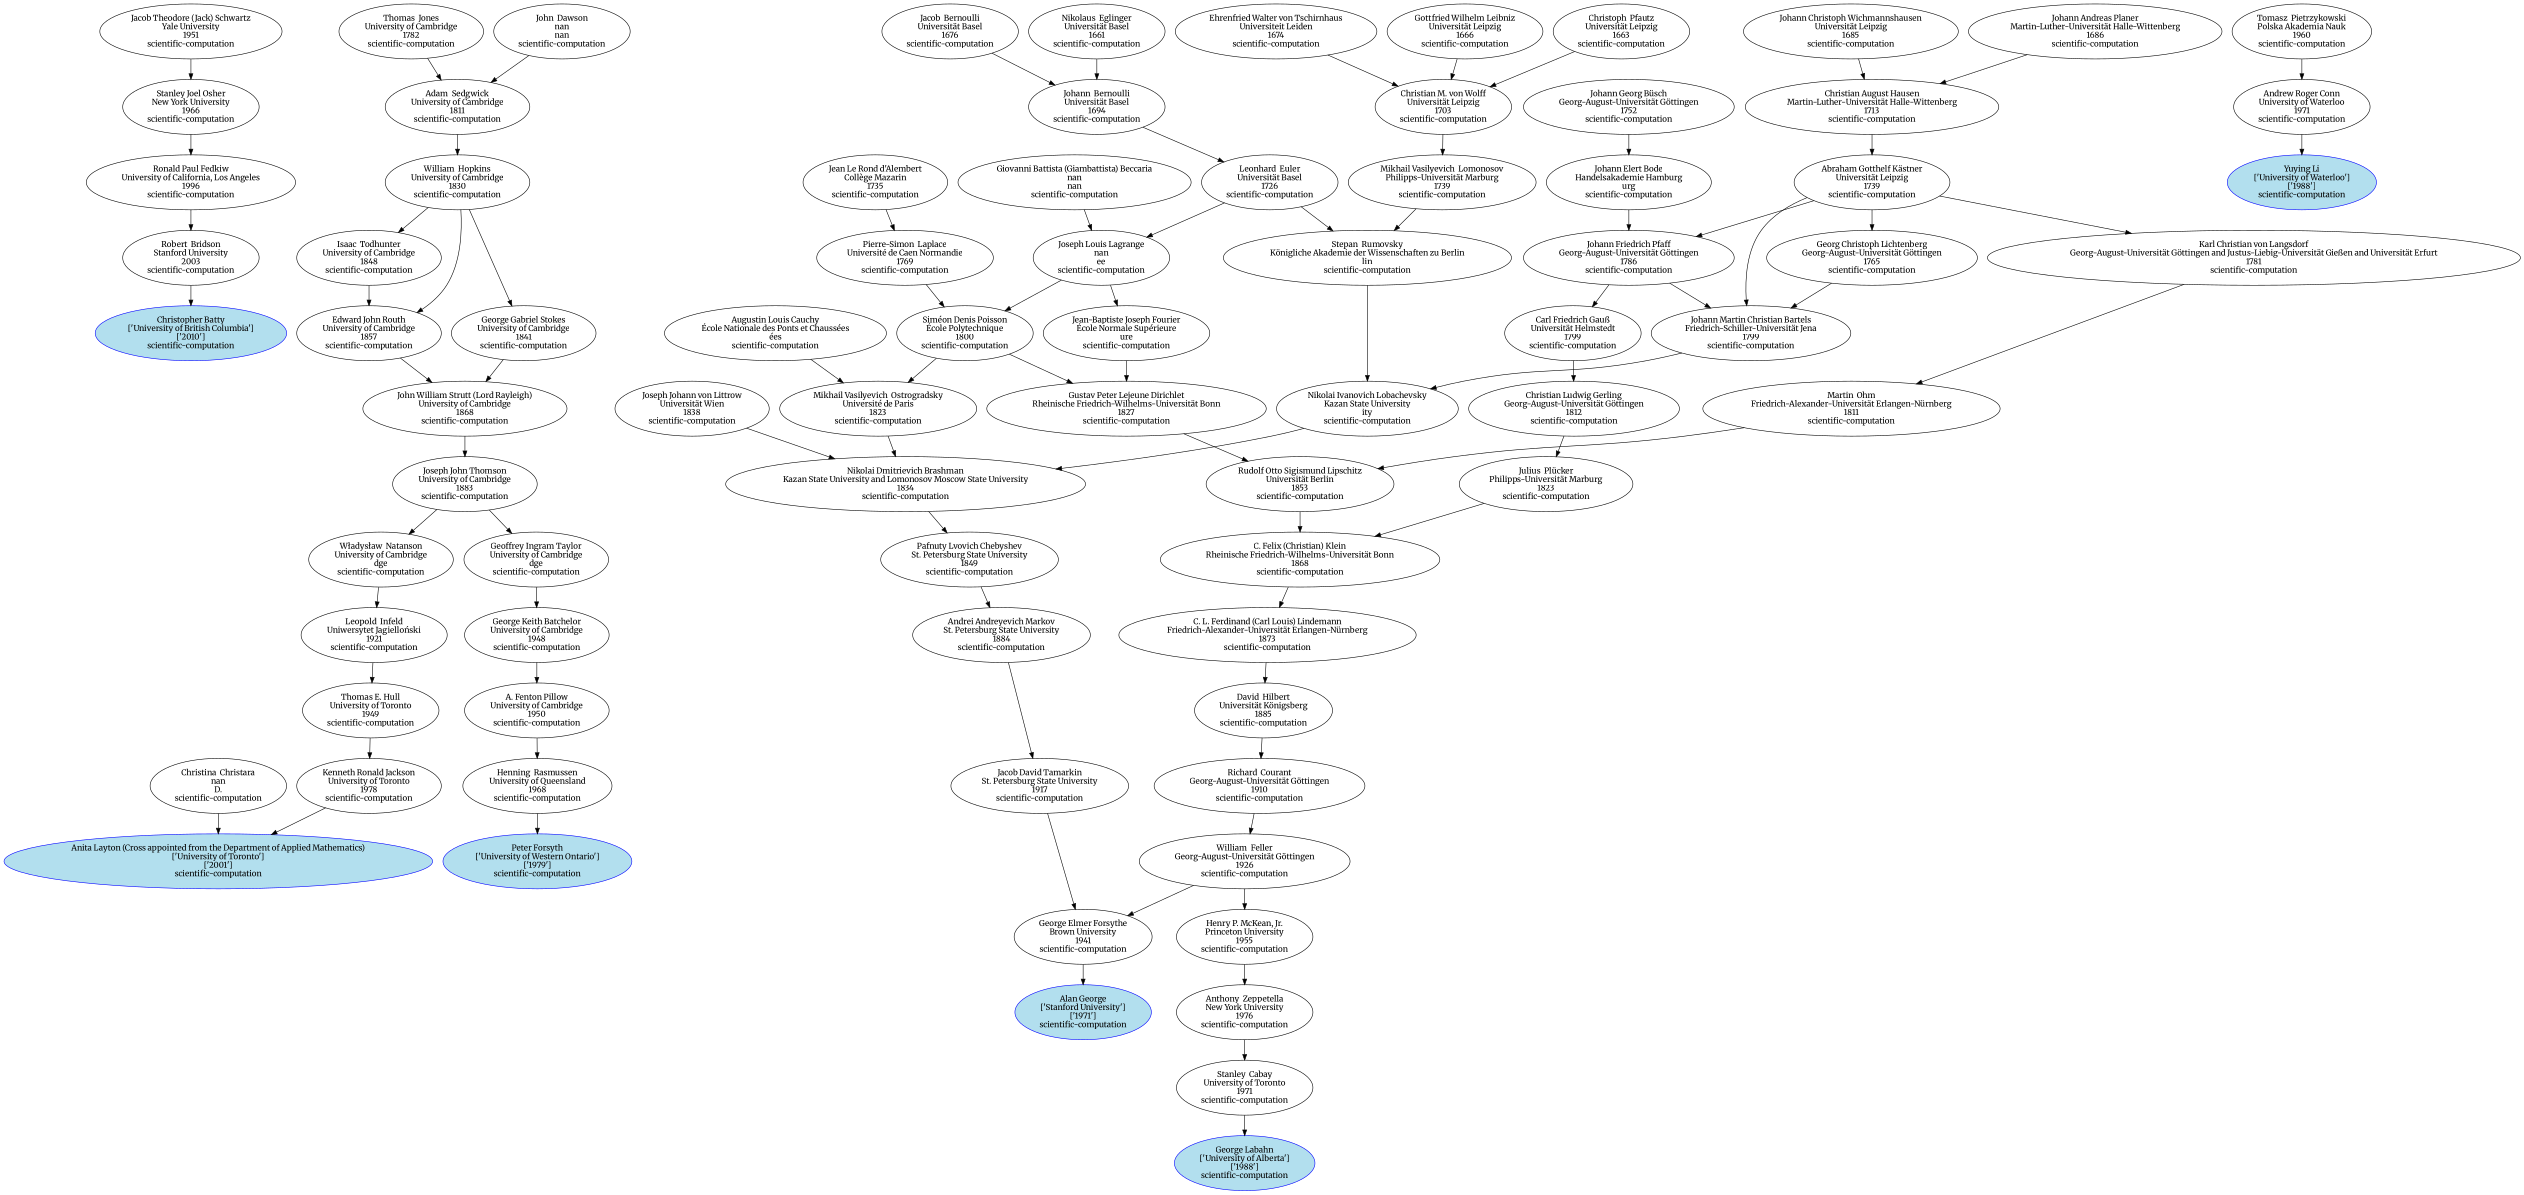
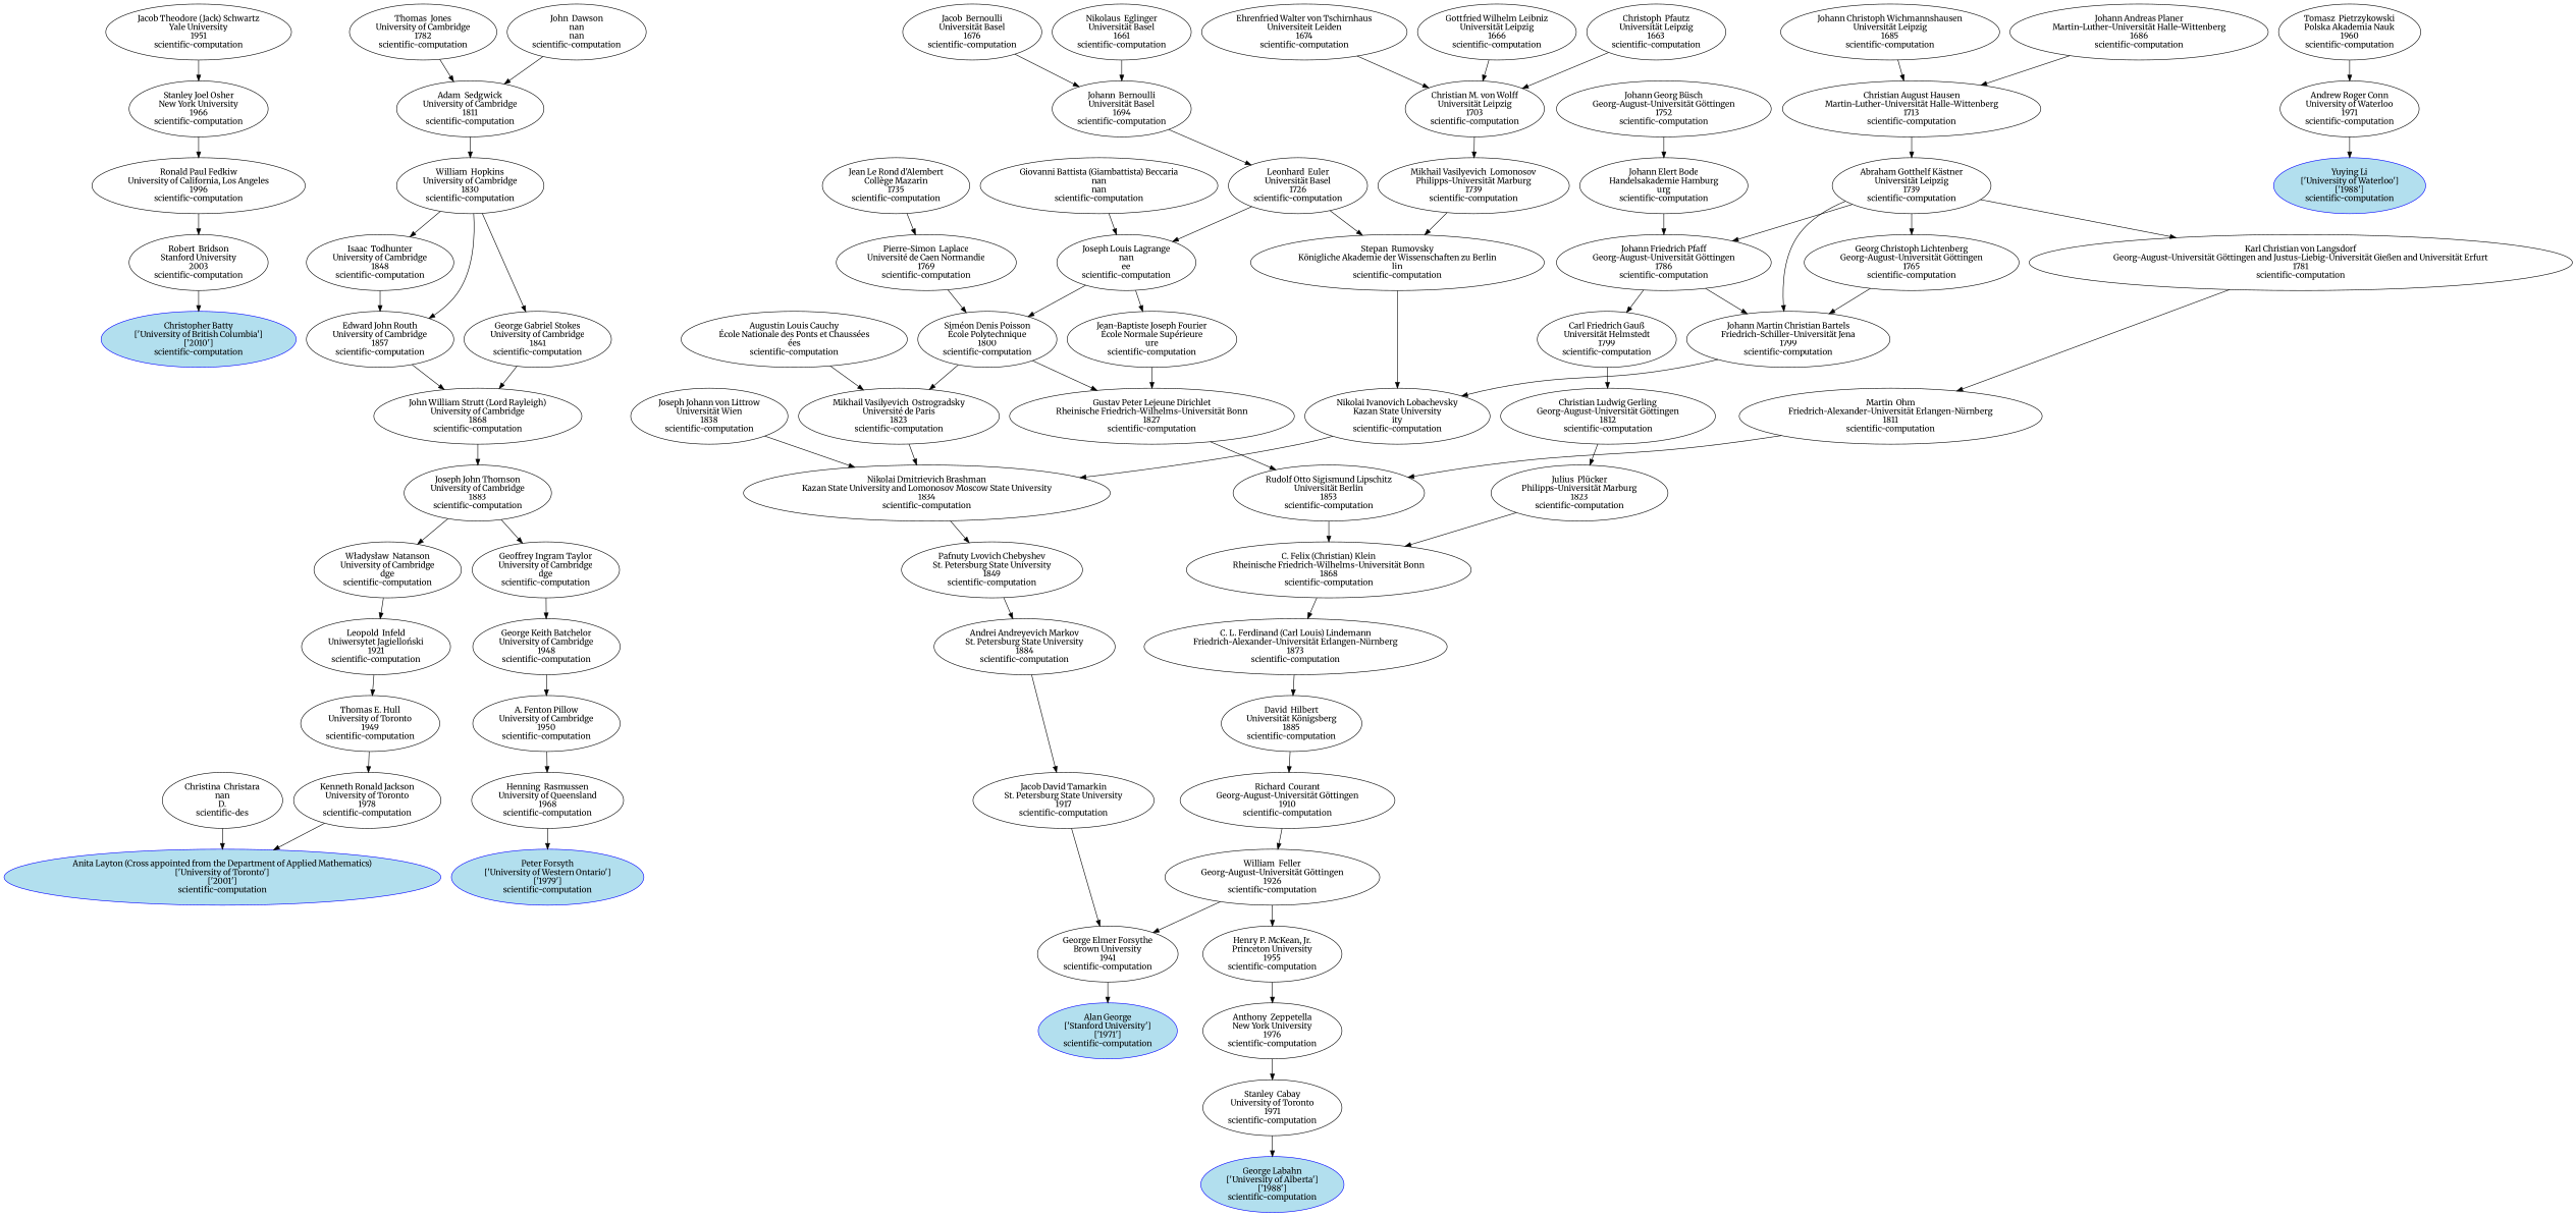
  digraph {
    fontname=Merriweather
    node [fontname=Merriweather]
    edge [fontname=Merriweather]
    n1 [color=blue fillcolor=lightblue2 label="Christopher Batty\n['University of British Columbia']\n['2010']\nscientific-computation" style=filled]
    n2 [color=blue fillcolor=lightblue2 label="Peter Forsyth\n['University of Western Ontario']\n['1979']\nscientific-computation" style=filled]
    n3 [color=blue fillcolor=lightblue2 label="Alan George\n['Stanford University']\n['1971']\nscientific-computation" style=filled]
    n4 [color=blue fillcolor=lightblue2 label="George Labahn\n['University of Alberta']\n['1988']\nscientific-computation" style=filled]
    n5 [color=blue fillcolor=lightblue2 label="Anita Layton (Cross appointed from the Department of Applied Mathematics)\n['University of Toronto']\n['2001']\nscientific-computation" style=filled]
    n6 [color=blue fillcolor=lightblue2 label="Yuying Li\n['University of Waterloo']\n['1988']\nscientific-computation" style=filled]
    n7 [label="Robert  Bridson\nStanford University\n2003\nscientific-computation"]
    n8 [label="Henning  Rasmussen\nUniversity of Queensland\n1968\nscientific-computation"]
    n9 [label="George Elmer Forsythe\nBrown University\n1941\nscientific-computation"]
    n10 [label="Stanley  Cabay\nUniversity of Toronto\n1971\nscientific-computation"]
    n11 [label="Kenneth Ronald Jackson\nUniversity of Toronto\n1978\nscientific-computation"]
-   n12 [label="Christina  Christara\nnan\nD.\nscientific-computation"]
+   n12 [label="Christina  Christara\nnan\nD.\nscientific-des"]
    n13 [label="Andrew Roger Conn\nUniversity of Waterloo\n1971\nscientific-computation"]
    n14 [label="Ronald Paul Fedkiw\nUniversity of California, Los Angeles\n1996\nscientific-computation"]
    n15 [label="A. Fenton Pillow\nUniversity of Cambridge\n1950\nscientific-computation"]
    n16 [label="Jacob David Tamarkin\nSt. Petersburg State University\n1917\nscientific-computation"]
    n17 [label="William  Feller\nGeorg-August-Universität Göttingen\n1926\nscientific-computation"]
    n18 [label="Henry P. McKean, Jr.\nPrinceton University\n1955\nscientific-computation"]
    n19 [label="Anthony  Zeppetella\nNew York University\n1976\nscientific-computation"]
    n20 [label="Thomas E. Hull\nUniversity of Toronto\n1949\nscientific-computation"]
    n21 [label="Tomasz  Pietrzykowski\nPolska Akademia Nauk\n1960\nscientific-computation"]
    n22 [label="Stanley Joel Osher\nNew York University\n1966\nscientific-computation"]
    n23 [label="George Keith Batchelor\nUniversity of Cambridge\n1948\nscientific-computation"]
    n24 [label="Andrei Andreyevich Markov\nSt. Petersburg State University\n1884\nscientific-computation"]
    n25 [label="Richard  Courant\nGeorg-August-Universität Göttingen\n1910\nscientific-computation"]
    n26 [label="Leopold  Infeld\nUniwersytet Jagielloński\n1921\nscientific-computation"]
    n27 [label="Jacob Theodore (Jack) Schwartz\nYale University\n1951\nscientific-computation"]
    n28 [label="Geoffrey Ingram Taylor\nUniversity of Cambridge\ndge\nscientific-computation"]
    n29 [label="Pafnuty Lvovich Chebyshev\nSt. Petersburg State University\n1849\nscientific-computation"]
    n30 [label="David  Hilbert\nUniversität Königsberg\n1885\nscientific-computation"]
    n31 [label="Władysław  Natanson\nUniversity of Cambridge\ndge\nscientific-computation"]
    n32 [label="Joseph John Thomson\nUniversity of Cambridge\n1883\nscientific-computation"]
    n33 [label="Nikolai Dmitrievich Brashman\nKazan State University and Lomonosov Moscow State University\n1834\nscientific-computation"]
    n34 [label="C. L. Ferdinand (Carl Louis) Lindemann\nFriedrich-Alexander-Universität Erlangen-Nürnberg\n1873\nscientific-computation"]
    n35 [label="John William Strutt (Lord Rayleigh)\nUniversity of Cambridge\n1868\nscientific-computation"]
    n36 [label="Joseph Johann von Littrow\nUniversität Wien\n1838\nscientific-computation"]
    n37 [label="Mikhail Vasilyevich  Ostrogradsky\nUniversité de Paris\n1823\nscientific-computation"]
    n38 [label="Nikolai Ivanovich Lobachevsky\nKazan State University\nity\nscientific-computation"]
    n39 [label="C. Felix (Christian) Klein\nRheinische Friedrich-Wilhelms-Universität Bonn\n1868\nscientific-computation"]
    n40 [label="Edward John Routh\nUniversity of Cambridge\n1857\nscientific-computation"]
    n41 [label="George Gabriel Stokes\nUniversity of Cambridge\n1841\nscientific-computation"]
    n42 [label="Augustin Louis Cauchy\nÉcole Nationale des Ponts et Chaussées\nées\nscientific-computation"]
    n43 [label="Siméon Denis Poisson\nÉcole Polytechnique\n1800\nscientific-computation"]
    n44 [label="Gustav Peter Lejeune Dirichlet\nRheinische Friedrich-Wilhelms-Universität Bonn\n1827\nscientific-computation"]
    n45 [label="Rudolf Otto Sigismund Lipschitz\nUniversität Berlin\n1853\nscientific-computation"]
    n46 [label="Stepan  Rumovsky\nKönigliche Akademie der Wissenschaften zu Berlin\nlin\nscientific-computation"]
    n47 [label="Johann Martin Christian Bartels\nFriedrich-Schiller-Universität Jena\n1799\nscientific-computation"]
    n48 [label="Julius  Plücker\nPhilipps-Universität Marburg\n1823\nscientific-computation"]
    n49 [label="William  Hopkins\nUniversity of Cambridge\n1830\nscientific-computation"]
    n50 [label="Isaac  Todhunter\nUniversity of Cambridge\n1848\nscientific-computation"]
    n51 [label="Pierre-Simon  Laplace\nUniversité de Caen Normandie\n1769\nscientific-computation"]
    n52 [label="Joseph Louis Lagrange\nnan\nee\nscientific-computation"]
    n53 [label="Jean-Baptiste Joseph Fourier\nÉcole Normale Supérieure\nure\nscientific-computation"]
    n54 [label="Mikhail Vasilyevich  Lomonosov\nPhilipps-Universität Marburg\n1739\nscientific-computation"]
    n55 [label="Leonhard  Euler\nUniversität Basel\n1726\nscientific-computation"]
    n56 [label="Johann Friedrich Pfaff\nGeorg-August-Universität Göttingen\n1786\nscientific-computation"]
    n57 [label="Carl Friedrich Gauß\nUniversität Helmstedt\n1799\nscientific-computation"]
    n58 [label="Christian Ludwig Gerling\nGeorg-August-Universität Göttingen\n1812\nscientific-computation"]
    n59 [label="Abraham Gotthelf Kästner\nUniversität Leipzig\n1739\nscientific-computation"]
    n60 [label="Georg Christoph Lichtenberg\nGeorg-August-Universität Göttingen\n1765\nscientific-computation"]
    n61 [label="Karl Christian von Langsdorf\nGeorg-August-Universität Göttingen and Justus-Liebig-Universität Gießen and Universität Erfurt\n1781\nscientific-computation"]
    n62 [label="Martin  Ohm\nFriedrich-Alexander-Universität Erlangen-Nürnberg\n1811\nscientific-computation"]
    n63 [label="Adam  Sedgwick\nUniversity of Cambridge\n1811\nscientific-computation"]
    n64 [label="Jean Le Rond d'Alembert\nCollège Mazarin\n1735\nscientific-computation"]
    n65 [label="Giovanni Battista (Giambattista) Beccaria\nnan\nnan\nscientific-computation"]
    n66 [label="Christian M. von Wolff\nUniversität Leipzig\n1703\nscientific-computation"]
    n67 [label="Johann  Bernoulli\nUniversität Basel\n1694\nscientific-computation"]
    n68 [label="Johann Elert Bode\nHandelsakademie Hamburg\nurg\nscientific-computation"]
    n69 [label="Christian August Hausen\nMartin-Luther-Universität Halle-Wittenberg\n1713\nscientific-computation"]
    n70 [label="Thomas  Jones\nUniversity of Cambridge\n1782\nscientific-computation"]
    n71 [label="John  Dawson\nnan\nnan\nscientific-computation"]
    n72 [label="Ehrenfried Walter von Tschirnhaus\nUniversiteit Leiden\n1674\nscientific-computation"]
    n73 [label="Gottfried Wilhelm Leibniz\nUniversität Leipzig\n1666\nscientific-computation"]
    n74 [label="Christoph  Pfautz\nUniversität Leipzig\n1663\nscientific-computation"]
    n75 [label="Jacob  Bernoulli\nUniversität Basel\n1676\nscientific-computation"]
    n76 [label="Nikolaus  Eglinger\nUniversität Basel\n1661\nscientific-computation"]
    n77 [label="Johann Georg Büsch\nGeorg-August-Universität Göttingen\n1752\nscientific-computation"]
    n78 [label="Johann Christoph Wichmannshausen\nUniversität Leipzig\n1685\nscientific-computation"]
    n79 [label="Johann Andreas Planer\nMartin-Luther-Universität Halle-Wittenberg\n1686\nscientific-computation"]
    n7 -> n1
    n8 -> n2
    n9 -> n3
    n10 -> n4
    n11 -> n5
    n12 -> n5
    n13 -> n6
    n14 -> n7
    n15 -> n8
    n16 -> n9
    n17 -> n9
    n17 -> n18
    n18 -> n19
    n19 -> n10
    n20 -> n11
    n21 -> n13
    n22 -> n14
    n23 -> n15
    n24 -> n16
    n25 -> n17
    n26 -> n20
    n27 -> n22
    n28 -> n23
    n29 -> n24
    n30 -> n25
    n31 -> n26
    n32 -> n28
    n32 -> n31
    n33 -> n29
    n34 -> n30
    n35 -> n32
    n36 -> n33
    n37 -> n33
    n38 -> n33
    n39 -> n34
    n40 -> n35
    n41 -> n35
    n42 -> n37
    n43 -> n37
    n43 -> n44
    n44 -> n45
    n45 -> n39
    n46 -> n38
    n47 -> n38
    n48 -> n39
    n49 -> n40
    n49 -> n41
    n49 -> n50
    n50 -> n40
    n51 -> n43
    n52 -> n43
    n52 -> n53
    n53 -> n44
    n54 -> n46
    n55 -> n46
    n55 -> n52
    n56 -> n47
    n56 -> n57
    n57 -> n58
    n58 -> n48
    n59 -> n47
    n59 -> n56
    n59 -> n60
    n59 -> n61
    n60 -> n47
    n61 -> n62
    n62 -> n45
    n63 -> n49
    n64 -> n51
    n65 -> n52
    n66 -> n54
    n67 -> n55
    n68 -> n56
    n69 -> n59
    n70 -> n63
    n71 -> n63
    n72 -> n66
    n73 -> n66
    n74 -> n66
    n75 -> n67
    n76 -> n67
    n77 -> n68
    n78 -> n69
    n79 -> n69
  }
